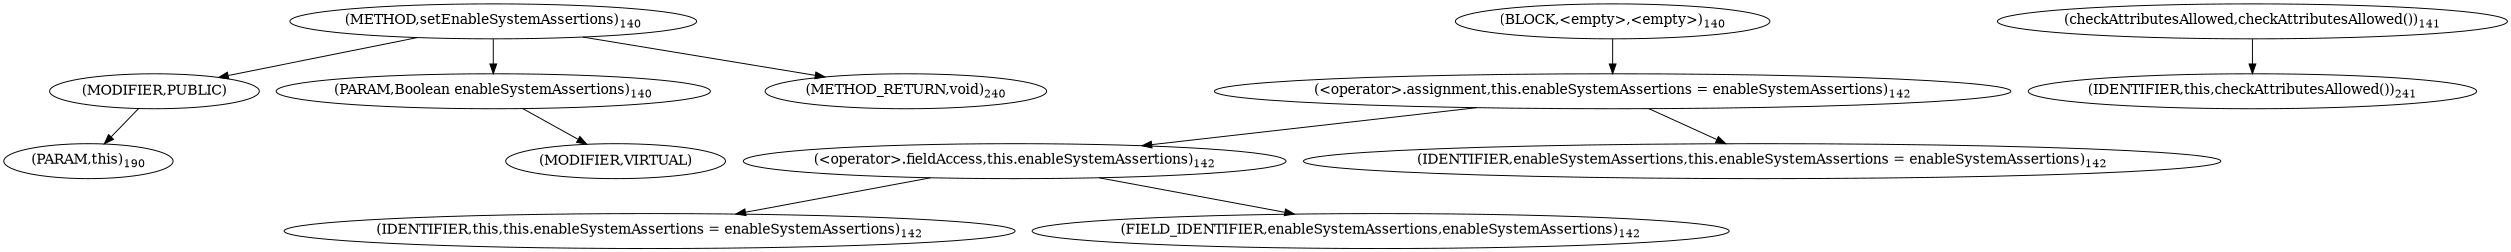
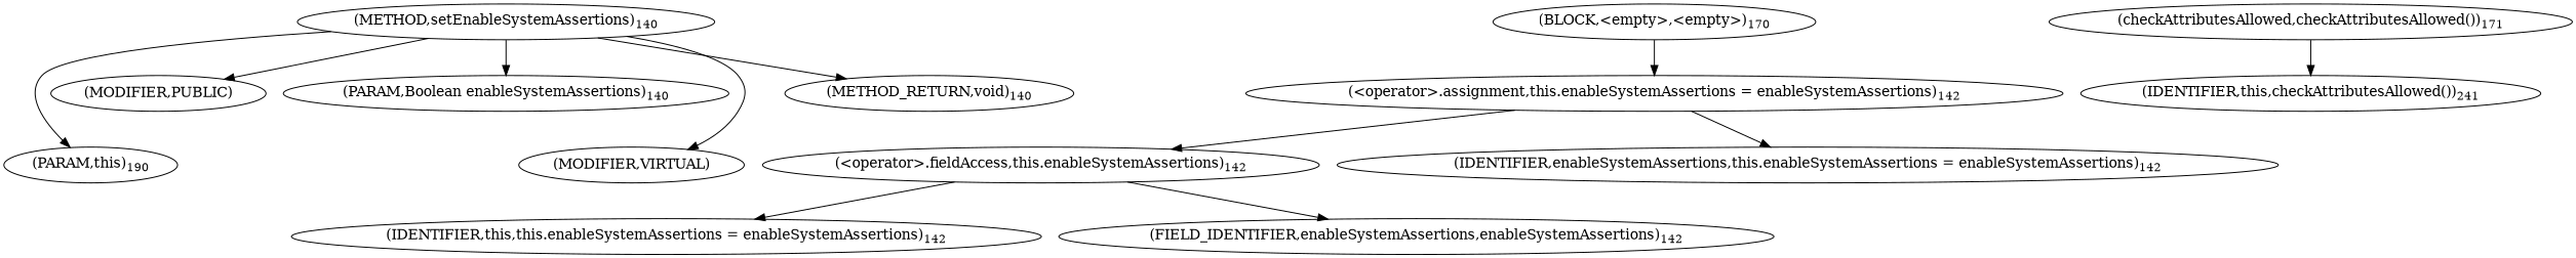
  digraph {
    n1 [label=<(METHOD,setEnableSystemAssertions)<SUB>140</SUB>>]
    n2 [label=<(PARAM,this)<SUB>190</SUB>>]
    n3 [label=<(PARAM,Boolean enableSystemAssertions)<SUB>140</SUB>>]
    n4 [label=<(MODIFIER,PUBLIC)>]
    n5 [label=<(MODIFIER,VIRTUAL)>]
-   n6 [label=<(METHOD_RETURN,void)<SUB>240</SUB>>]
-   n7 [label=<(BLOCK,&lt;empty&gt;,&lt;empty&gt;)<SUB>140</SUB>>]
+   n6 [label=<(METHOD_RETURN,void)<SUB>140</SUB>>]
+   n7 [label=<(BLOCK,&lt;empty&gt;,&lt;empty&gt;)<SUB>170</SUB>>]
    n8 [label=<(&lt;operator&gt;.assignment,this.enableSystemAssertions = enableSystemAssertions)<SUB>142</SUB>>]
-   n9 [label=<(checkAttributesAllowed,checkAttributesAllowed())<SUB>141</SUB>>]
+   n9 [label=<(checkAttributesAllowed,checkAttributesAllowed())<SUB>171</SUB>>]
    n10 [label=<(IDENTIFIER,this,checkAttributesAllowed())<SUB>241</SUB>>]
    n11 [label=<(&lt;operator&gt;.fieldAccess,this.enableSystemAssertions)<SUB>142</SUB>>]
    n12 [label=<(IDENTIFIER,enableSystemAssertions,this.enableSystemAssertions = enableSystemAssertions)<SUB>142</SUB>>]
    n13 [label=<(IDENTIFIER,this,this.enableSystemAssertions = enableSystemAssertions)<SUB>142</SUB>>]
    n14 [label=<(FIELD_IDENTIFIER,enableSystemAssertions,enableSystemAssertions)<SUB>142</SUB>>]
-   n4 -> n2
+   n1 -> n2
    n1 -> n3
    n1 -> n4
-   n3 -> n5
+   n1 -> n5
    n1 -> n6
    n7 -> n8
    n8 -> n11
    n8 -> n12
    n9 -> n10
    n11 -> n13
    n11 -> n14
  }
